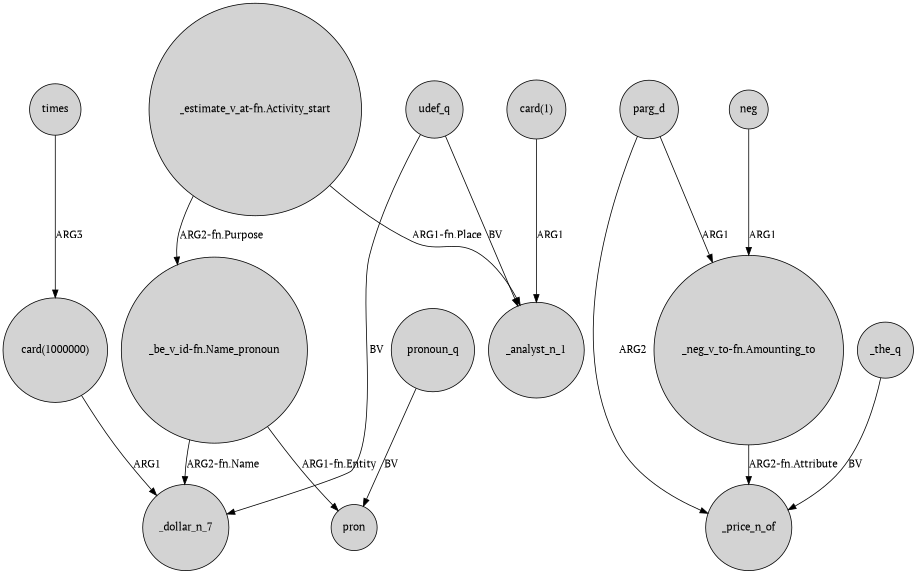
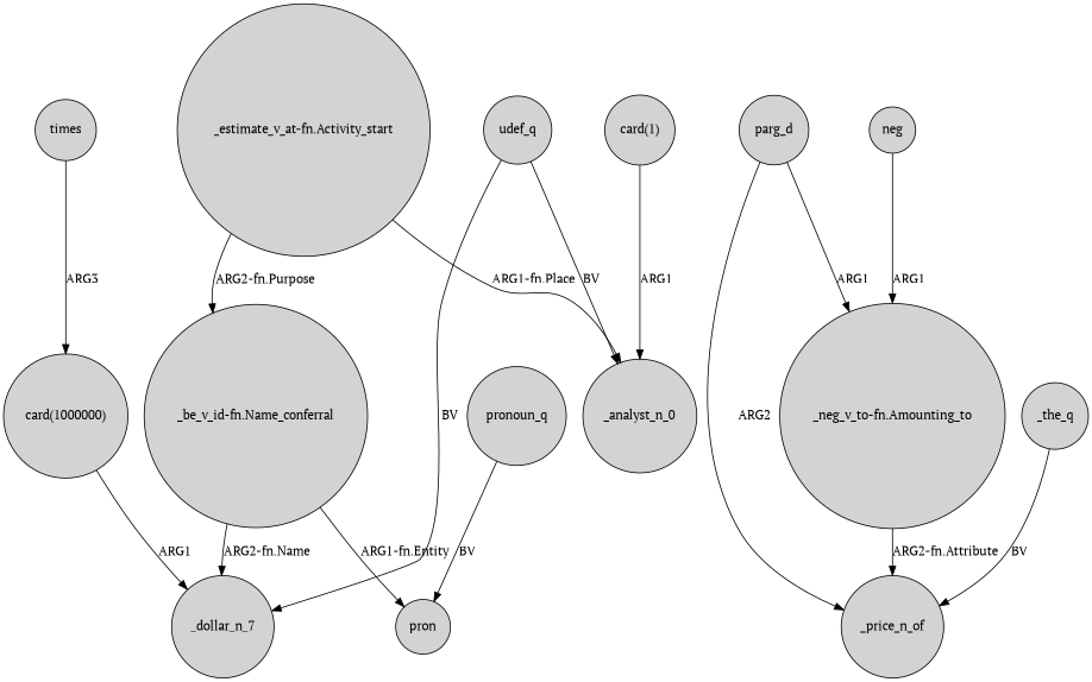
  digraph {
    fontname="PT Serif"
    node [fontname="PT Serif" shape=circle style=filled]
    edge [fontname="PT Serif"]
    times
    "card(1000000)"
    n3 [label=_dollar_n_7]
    "_estimate_v_at-fn.Activity_start"
-   _analyst_n_1
-   "_be_v_id-fn.Name_conferral" [label="_be_v_id-fn.Name_pronoun"]
+   _analyst_n_1 [label=_analyst_n_0]
+   "_be_v_id-fn.Name_conferral"
    pron
    "card(1)"
    parg_d
    _price_n_of
    n11 [label="_neg_v_to-fn.Amounting_to"]
    udef_q
    _the_q
    pronoun_q
    neg
    times -> "card(1000000)" [label=ARG3]
    "card(1000000)" -> n3 [label=ARG1]
    "_estimate_v_at-fn.Activity_start" -> _analyst_n_1 [label="ARG1-fn.Place"]
    "_estimate_v_at-fn.Activity_start" -> "_be_v_id-fn.Name_conferral" [label="ARG2-fn.Purpose"]
    "_be_v_id-fn.Name_conferral" -> n3 [label="ARG2-fn.Name"]
    "_be_v_id-fn.Name_conferral" -> pron [label="ARG1-fn.Entity"]
    "card(1)" -> _analyst_n_1 [label=ARG1]
    parg_d -> _price_n_of [label=ARG2]
    parg_d -> n11 [label=ARG1]
    n11 -> _price_n_of [label="ARG2-fn.Attribute"]
    udef_q -> n3 [label=BV]
    udef_q -> _analyst_n_1 [label=BV]
    _the_q -> _price_n_of [label=BV]
    pronoun_q -> pron [label=BV]
    neg -> n11 [label=ARG1]
  }
